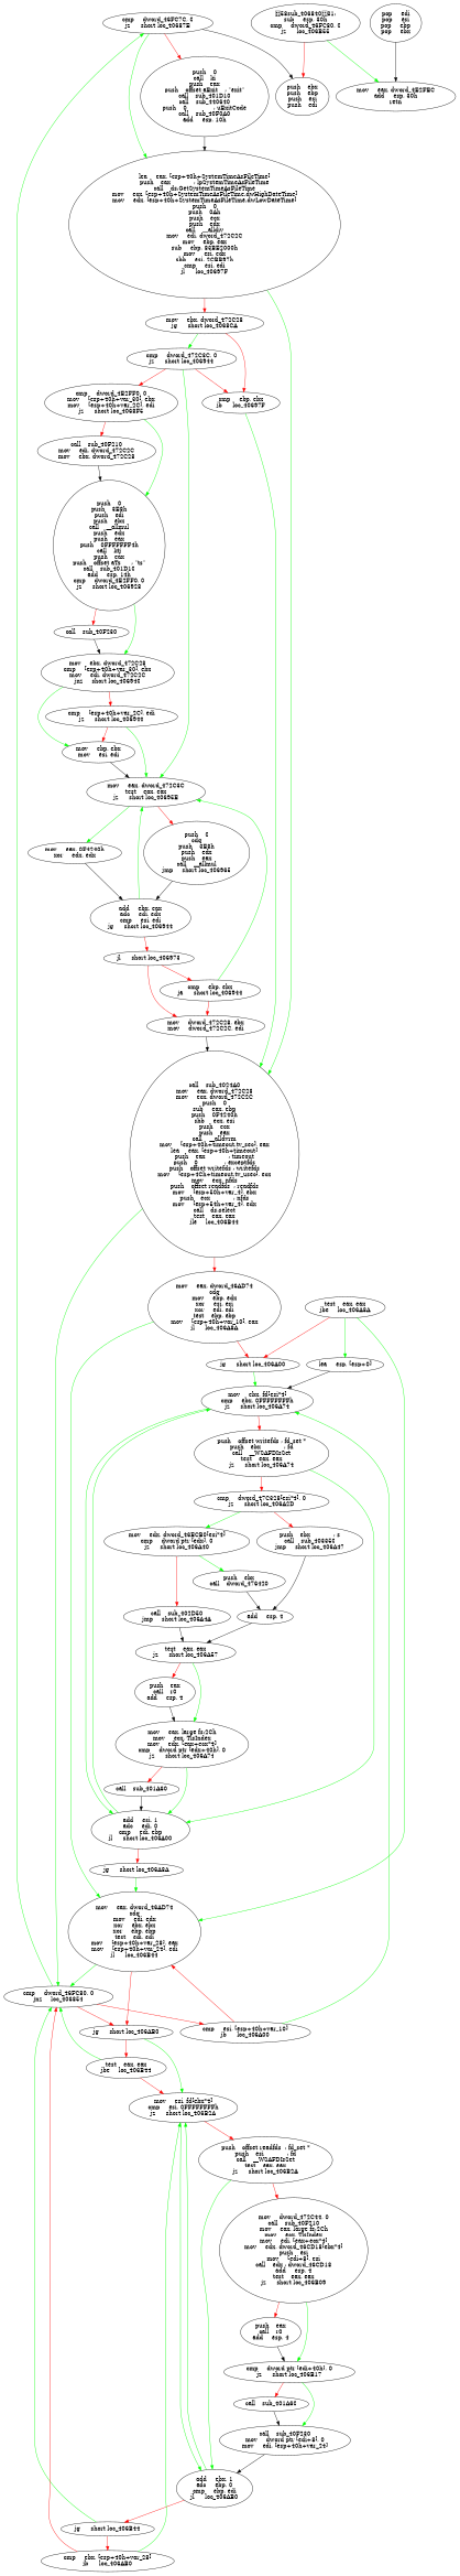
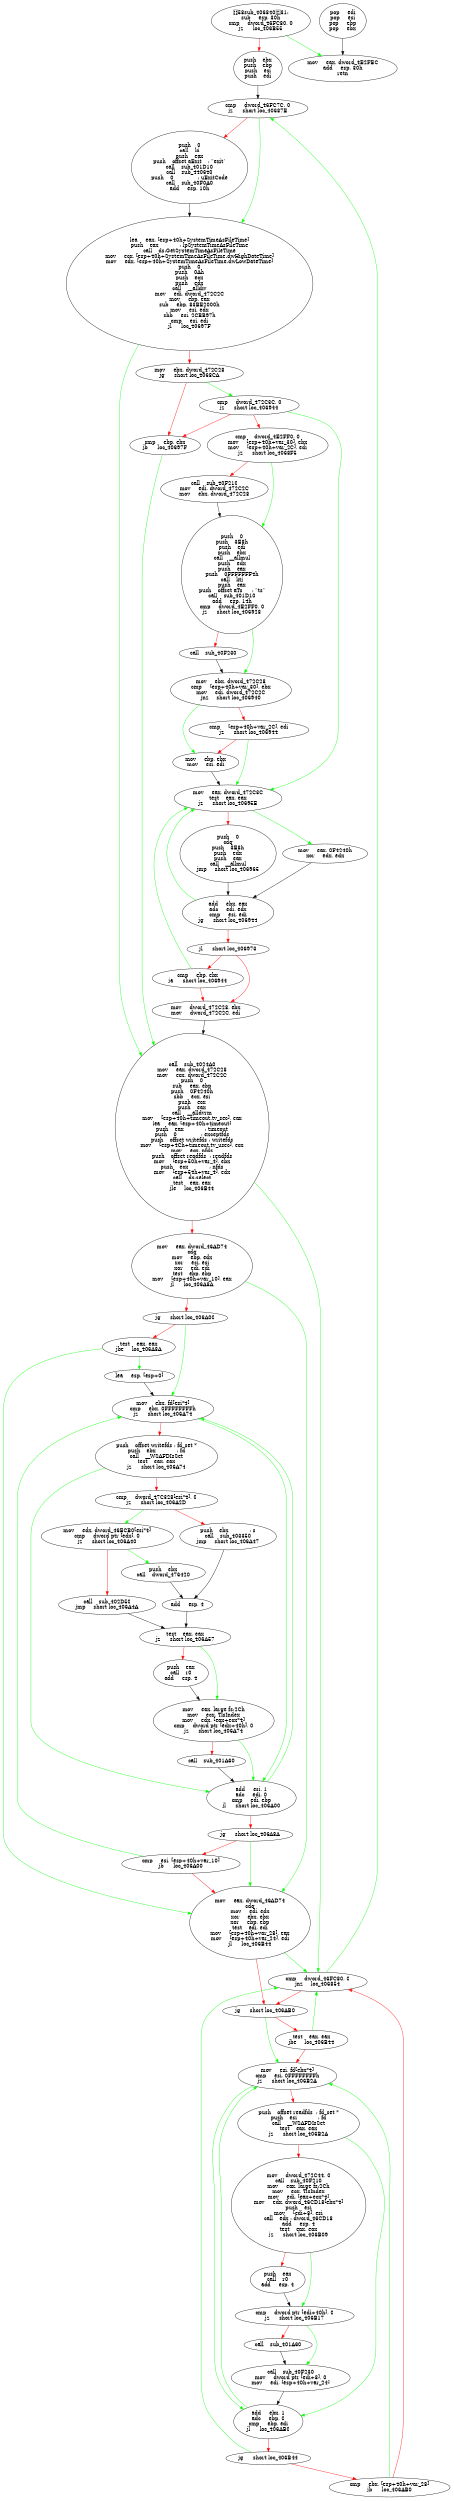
  digraph {
    fontname="DejaVu Serif"
    node [fontname="DejaVu Serif"]
    edge [color=red fontname="DejaVu Serif"]
    n1 [label="58sub_40684031:\nsub     esp, 30h\ncmp     dword_46FC80, 0\njz      loc_406B55"]
    n2 [label="push    ebx\npush    ebp\npush    esi\npush    edi"]
    n3 [label="mov     eax, dword_4E2FEC\nadd     esp, 30h\nretn"]
    n4 [label="cmp     dword_46FC7C, 0\njz      short loc_40687E"]
    n5 [label="push    0\ncall    ki\npush    eax\npush    offset aExit    ; \"exit\"\ncall    sub_401D10\ncall    sub_440640\npush    0               ; uExitCode\ncall    sub_40F0A0\nadd     esp, 10h"]
    n6 [label="lea     eax, [esp+40h+SystemTimeAsFileTime]\npush    eax             ; lpSystemTimeAsFileTime\ncall    ds:GetSystemTimeAsFileTime\nmov     ecx, [esp+40h+SystemTimeAsFileTime.dwHighDateTime]\nmov     edx, [esp+40h+SystemTimeAsFileTime.dwLowDateTime]\npush    0\npush    0Ah\npush    ecx\npush    edx\ncall    __alldiv\nmov     edi, dword_472C2C\nmov     ebp, eax\nsub     ebp, 83BE2000h\nmov     esi, edx\nsbb     esi, 2CBB97h\ncmp     esi, edi\njl      loc_40697F"]
    n7 [label="mov     ebx, dword_472C28\njg      short loc_4068CA"]
    n8 [label="call    sub_4024A0\nmov     eax, dword_472C28\nmov     ecx, dword_472C2C\npush    0\nsub     eax, ebp\npush    0F4240h\nsbb     ecx, esi\npush    ecx\npush    eax\ncall    __alldvrm\nmov     [esp+40h+timeout.tv_sec], eax\nlea     eax, [esp+40h+timeout]\npush    eax             ; timeout\npush    0               ; exceptfds\npush    offset writefds ; writefds\nmov     [esp+4Ch+timeout.tv_usec], ecx\nmov     ecx, nfds\npush    offset readfds  ; readfds\nmov     [esp+50h+var_4], ebx\npush    ecx             ; nfds\nmov     [esp+54h+var_4], edx\ncall    ds:select\ntest    eax, eax\njle     loc_406B44"]
    n9 [label="cmp     ebp, ebx\njb      loc_40697F"]
    n10 [label="cmp     dword_472C3C, 0\njz      short loc_406944"]
    n11 [label="mov     eax, dword_46AD74\ncdq\nmov     ebp, edx\nxor     esi, esi\nxor     edi, edi\ntest    ebp, ebp\nmov     [esp+40h+var_10], eax\njl      loc_406A8A"]
    n12 [label="cmp     dword_46FC80, 0\njnz     loc_406854"]
    n13 [label="cmp     dword_4E2FF0, 0\nmov     [esp+40h+var_30], ebx\nmov     [esp+40h+var_2C], edi\njz      short loc_4068F5"]
    n14 [label="mov     eax, dword_472C3C\ntest    eax, eax\njz      short loc_40695E"]
    n15 [label="call    sub_40F210\nmov     edi, dword_472C2C\nmov     ebx, dword_472C28"]
    n16 [label="push    0\npush    3E8h\npush    edi\npush    ebx\ncall    __allmul\npush    edx\npush    eax\npush    0FFFFFFF4h\ncall    ktj\npush    eax\npush    offset aTs      ; \"ts\"\ncall    sub_401D10\nadd     esp, 14h\ncmp     dword_4E2FF0, 0\njz      short loc_406928"]
    n17 [label="push    0\ncdq\npush    3E8h\npush    edx\npush    eax\ncall    __allmul\njmp     short loc_406965"]
    n18 [label="mov     eax, 0F4240h\nxor     edx, edx"]
    n19 [label="call    sub_40F230"]
    n20 [label="mov     ebx, dword_472C28\ncmp     [esp+40h+var_30], ebx\nmov     edi, dword_472C2C\njnz     short loc_406940"]
    n21 [label="cmp     [esp+40h+var_2C], edi\njz      short loc_406944"]
    n22 [label="mov     ebp, ebx\nmov     esi, edi"]
    n23 [label="add     ebx, eax\nadc     edi, edx\ncmp     esi, edi\njg      short loc_406944"]
    n24 [label="jl      short loc_406973"]
    n25 [label="cmp     ebp, ebx\nja      short loc_406944"]
    n26 [label="mov     dword_472C28, ebx\nmov     dword_472C2C, edi"]
    n27 [label="jg      short loc_406A00"]
    n28 [label="mov     eax, dword_46AD74\ncdq\nmov     edi, edx\nxor     ebx, ebx\nxor     ebp, ebp\ntest    edi, edi\nmov     [esp+40h+var_28], eax\nmov     [esp+40h+var_24], edi\njl      loc_406B44"]
    n29 [label="jg      short loc_406AB0"]
    n30 [label="test    eax, eax\njbe     loc_406A8A"]
    n31 [label="mov     ebx, fd[esi*4]\ncmp     ebx, 0FFFFFFFFh\njz      short loc_406A74"]
    n32 [label="lea     esp, [esp+0]"]
    n33 [label="push    offset writefds ; fd_set *\npush    ebx             ; fd\ncall    __WSAFDIsSet\ntest    eax, eax\njz      short loc_406A74"]
    n34 [label="add     esi, 1\nadc     edi, 0\ncmp     edi, ebp\njl      short loc_406A00"]
    n35 [label="cmp     dword_47C328[esi*4], 0\njz      short loc_406A2D"]
    n36 [label="jg      short loc_406A8A"]
    n37 [label="push    ebx             ; s\ncall    sub_403350\njmp     short loc_406A47"]
    n38 [label="mov     edx, dword_46ECB0[esi*4]\ncmp     dword ptr [edx], 0\njz      short loc_406A40"]
    n39 [label="add     esp, 4"]
    n40 [label="call    sub_402D50\njmp     short loc_406A4A"]
    n41 [label="push    ebx\ncall    dword_476420"]
    n42 [label="test    eax, eax\njz      short loc_406A57"]
    n43 [label="push    eax\ncall    r0\nadd     esp, 4"]
    n44 [label="mov     eax, large fs:2Ch\nmov     ecx, TlsIndex\nmov     edx, [eax+ecx*4]\ncmp     dword ptr [edx+40h], 0\njz      short loc_406A74"]
    n45 [label="call    sub_401A60"]
    n46 [label="cmp     esi, [esp+40h+var_10]\njb      loc_406A00"]
    n47 [label="test    eax, eax\njbe     loc_406B44"]
    n48 [label="mov     esi, fd[ebx*4]\ncmp     esi, 0FFFFFFFFh\njz      short loc_406B2A"]
    n49 [label="push    offset readfds  ; fd_set *\npush    esi             ; fd\ncall    __WSAFDIsSet\ntest    eax, eax\njz      short loc_406B2A"]
    n50 [label="add     ebx, 1\nadc     ebp, 0\ncmp     ebp, edi\njl      loc_406AB0"]
    n51 [label="mov     dword_472C44, 0\ncall    sub_40F210\nmov     eax, large fs:2Ch\nmov     ecx, TlsIndex\nmov     edi, [eax+ecx*4]\nmov     edx, dword_46CD18[ebx*4]\npush    esi\nmov     [edi+8], esi\ncall    edx ; dword_46CD18\nadd     esp, 4\ntest    eax, eax\njz      short loc_406B09"]
    n52 [label="jg      short loc_406B44"]
    n53 [label="push    eax\ncall    r0\nadd     esp, 4"]
    n54 [label="cmp     dword ptr [edi+40h], 0\njz      short loc_406B17"]
    n55 [label="call    sub_401A60"]
    n56 [label="call    sub_40F230\nmov     dword ptr [edi+8], 0\nmov     edi, [esp+40h+var_24]"]
    n57 [label="cmp     ebx, [esp+40h+var_28]\njb      loc_406AB0"]
    n58 [label="pop     edi\npop     esi\npop     ebp\npop     ebx"]
    n1 -> n2
    n1 -> n3 [color=green]
-   n4 -> n2 [color=black]
+   n2 -> n4 [color=black]
    n4 -> n5
    n4 -> n6 [color=green]
    n5 -> n6 [color=black]
    n6 -> n7
    n6 -> n8 [color=green]
    n7 -> n9
    n7 -> n10 [color=green]
    n8 -> n11
    n8 -> n12 [color=green]
    n9 -> n8 [color=green]
    n10 -> n9
    n10 -> n13
    n10 -> n14 [color=green]
    n11 -> n27
    n11 -> n28 [color=green]
    n12 -> n4 [color=green]
    n12 -> n29
    n13 -> n15
    n13 -> n16 [color=green]
    n14 -> n17
    n14 -> n18 [color=green]
    n15 -> n16 [color=black]
    n16 -> n19
    n16 -> n20 [color=green]
    n17 -> n23 [color=black]
    n18 -> n23 [color=black]
    n19 -> n20 [color=black]
    n20 -> n21
    n20 -> n22 [color=green]
    n21 -> n14 [color=green]
    n21 -> n22
    n22 -> n14 [color=black]
    n23 -> n14 [color=green]
    n23 -> n24
    n24 -> n25
    n24 -> n26
    n25 -> n14 [color=green]
    n25 -> n26
    n26 -> n8 [color=black]
-   n30 -> n27
+   n27 -> n30
    n27 -> n31 [color=green]
    n28 -> n12 [color=green]
    n28 -> n29
    n29 -> n47
    n29 -> n48 [color=green]
    n30 -> n28 [color=green]
    n30 -> n32 [color=green]
    n31 -> n33
    n31 -> n34 [color=green]
    n32 -> n31 [color=black]
    n33 -> n34 [color=green]
    n33 -> n35
    n34 -> n31 [color=green]
    n34 -> n36
    n35 -> n37
    n35 -> n38 [color=green]
    n36 -> n28 [color=green]
-   n12 -> n46
+   n36 -> n46
    n37 -> n39 [color=black]
    n38 -> n40
    n38 -> n41 [color=green]
    n39 -> n42 [color=black]
    n40 -> n42 [color=black]
    n41 -> n39 [color=black]
    n42 -> n43
    n42 -> n44 [color=green]
    n43 -> n44 [color=black]
    n44 -> n34 [color=green]
    n44 -> n45
    n45 -> n34 [color=black]
    n46 -> n28
    n46 -> n31 [color=green]
    n47 -> n12 [color=green]
    n47 -> n48
    n48 -> n49
    n48 -> n50 [color=green]
    n49 -> n50 [color=green]
    n49 -> n51
    n50 -> n48 [color=green]
    n50 -> n52
    n51 -> n53
    n51 -> n54 [color=green]
    n52 -> n12 [color=green]
    n52 -> n57
    n53 -> n54 [color=black]
    n54 -> n55
    n54 -> n56 [color=green]
    n55 -> n56 [color=black]
    n56 -> n50 [color=black]
    n57 -> n12
    n57 -> n48 [color=green]
    n58 -> n3 [color=black]
  }
